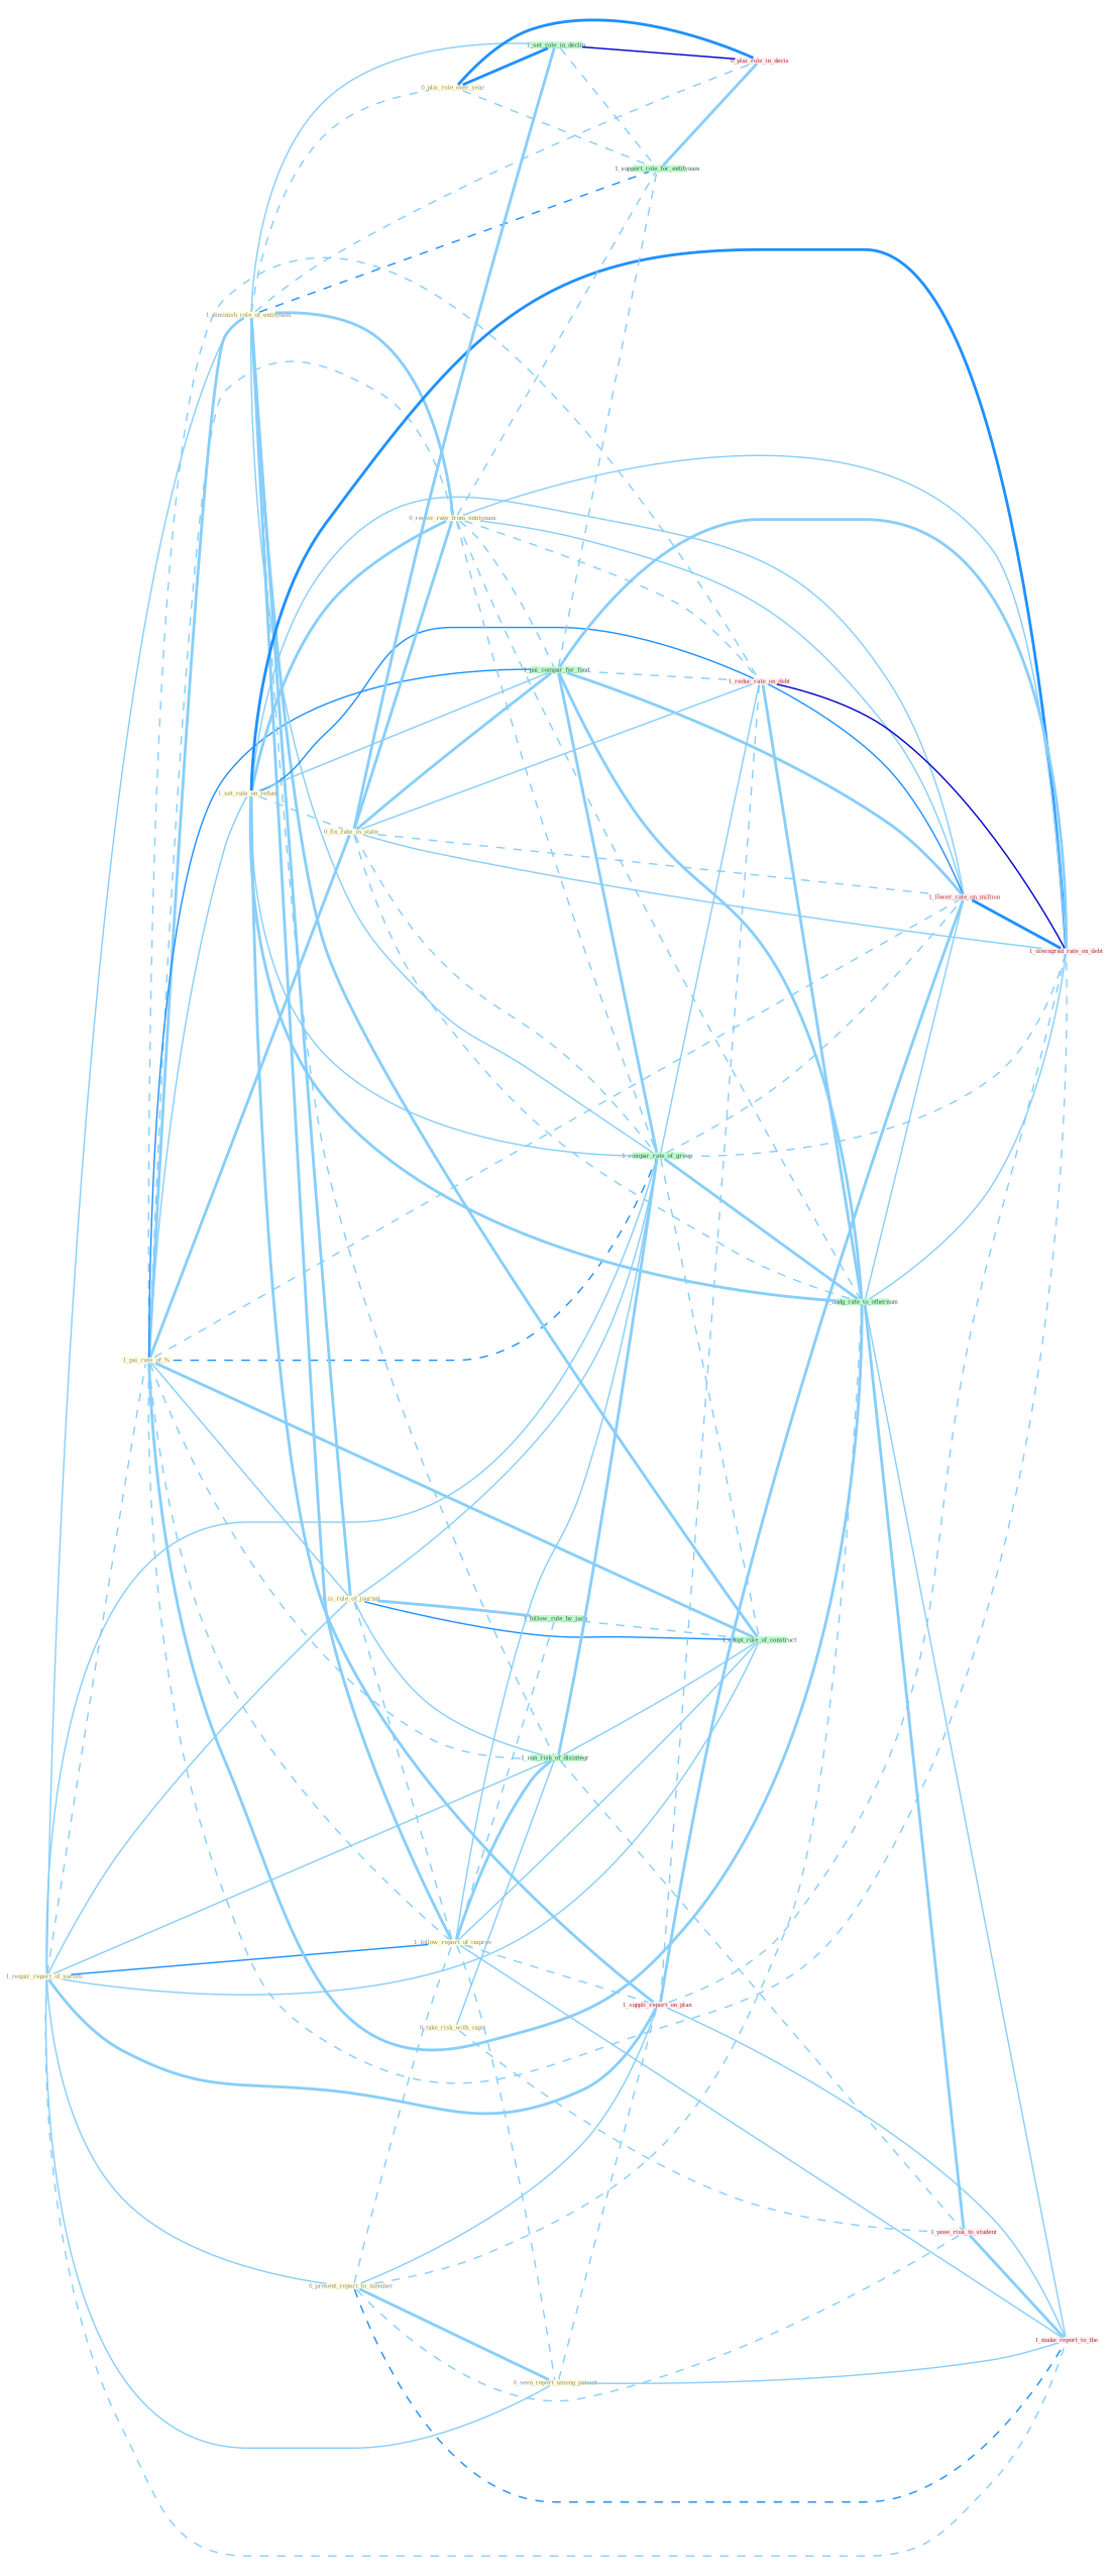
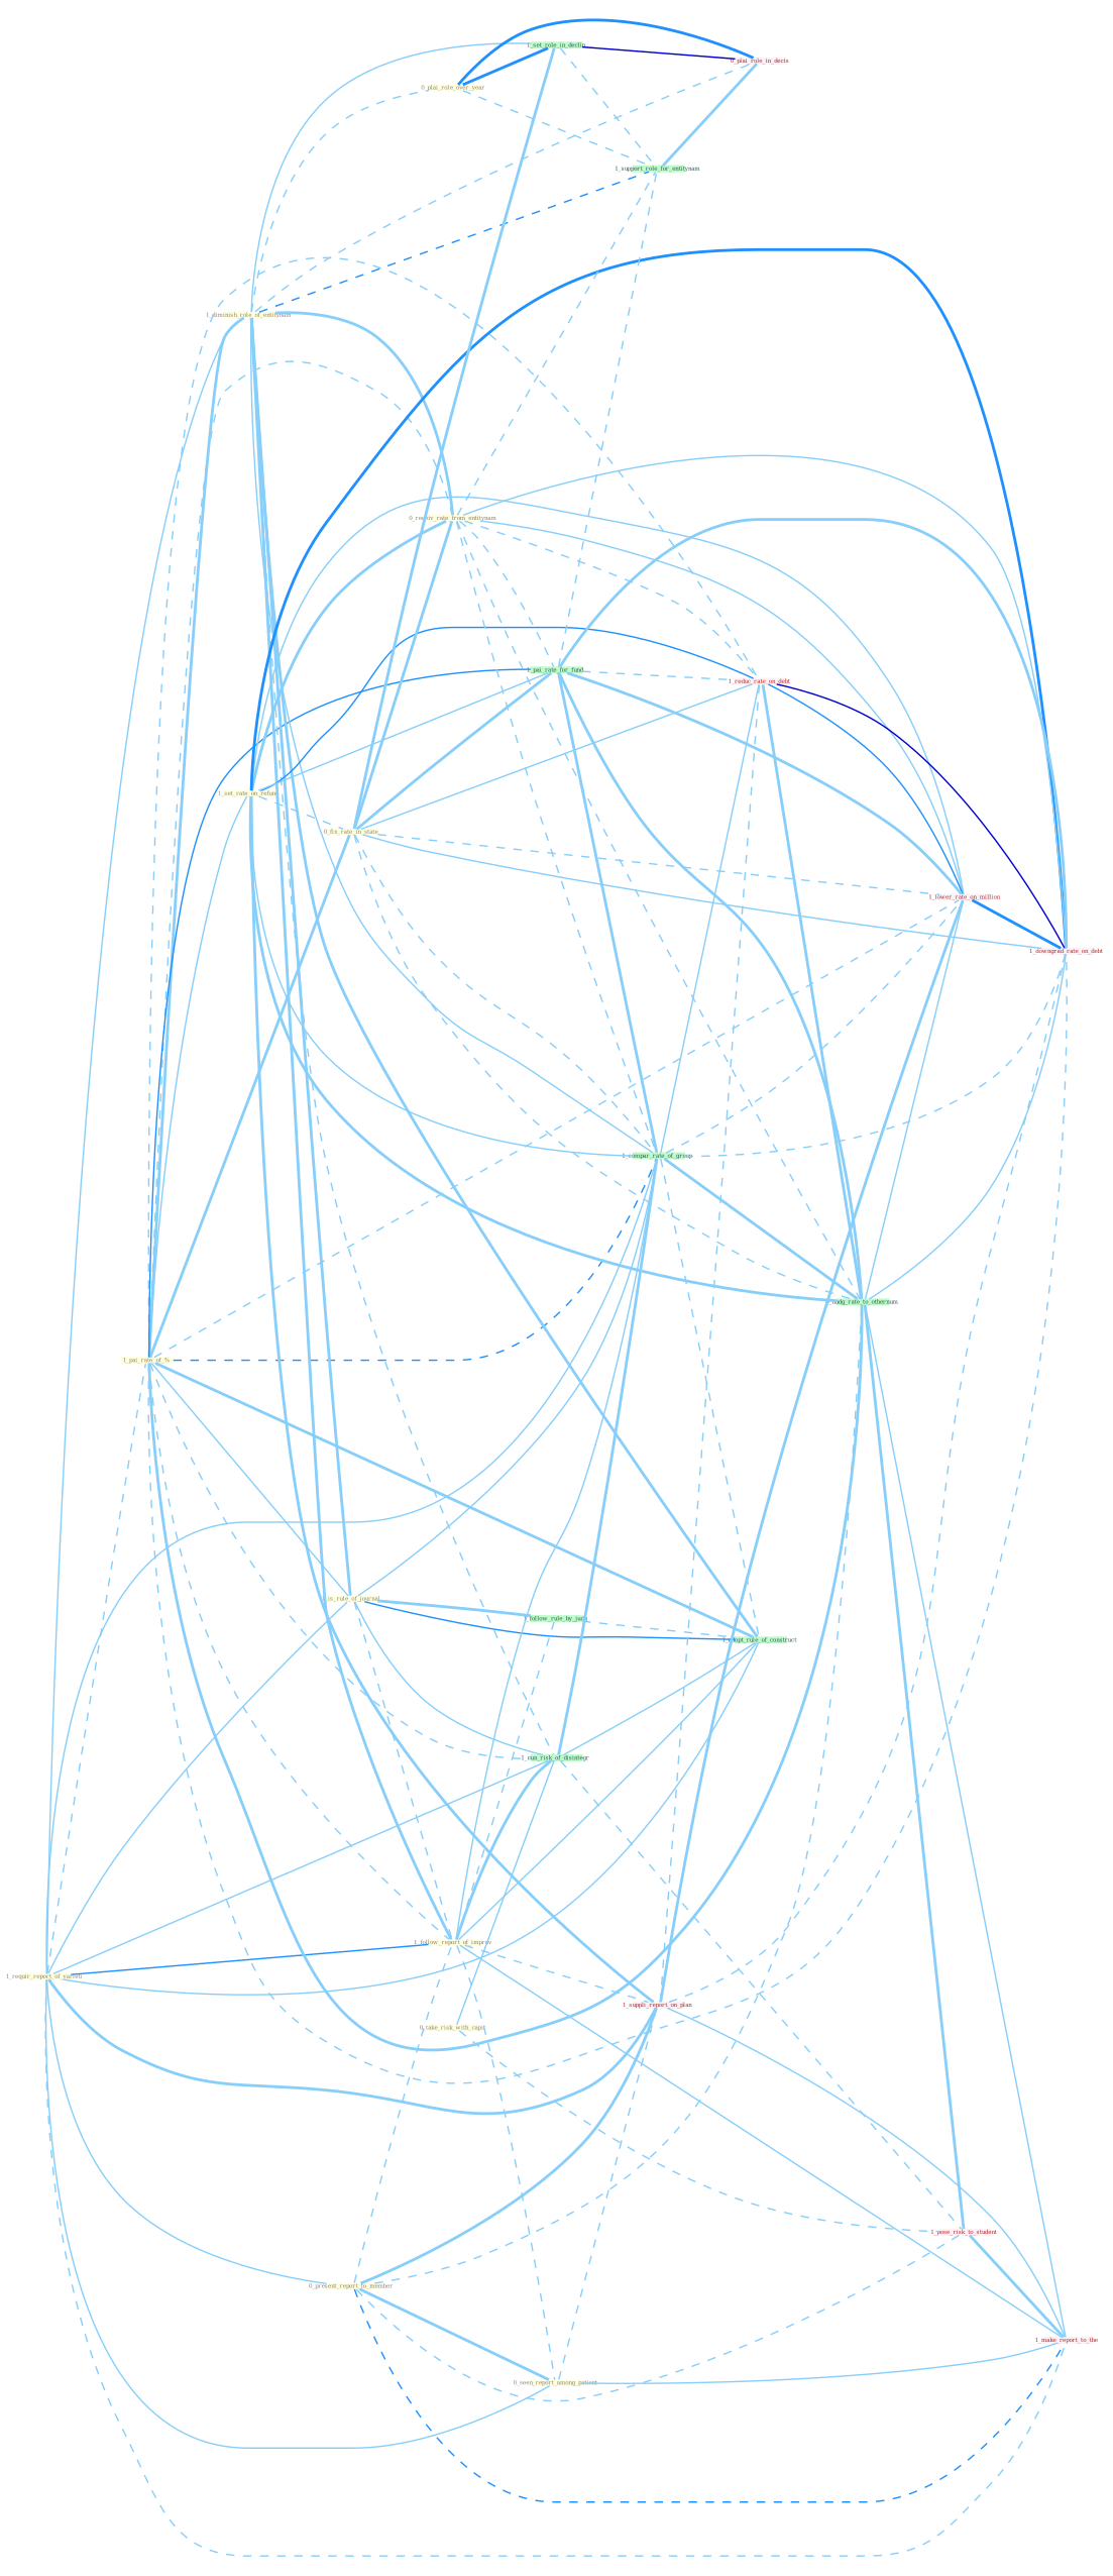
  graph {
    rankdir=LR
    node [color="#ffffe0" fixedsize=true fontcolor="#8b7d6b" fontsize=4 shape=polygon style=filled]
    edge [color="#87cefa" style=dashed w=1]
    "1_requir_report_of_varieti " [height=.06 width=.5]
    "1_pai_rate_of_% " [height=.06 width=.5]
    "1_diminish_role_of_entitynam " [height=.06 width=.5]
    "0_present_report_to_member " [height=.06 width=.5]
    "0_take_risk_with_capit " [height=.06 width=.5]
    "1_set_rate_on_refund " [height=.06 width=.5]
    "0_fix_rate_in_state " [height=.06 width=.5]
    "0_plai_role_over_year " [height=.06 width=.5]
    "1_is_rule_of_journal " [height=.06 width=.5]
    "0_receiv_rate_from_entitynam " [height=.06 width=.5]
    "1_follow_report_of_improv " [height=.06 width=.5]
    "0_seen_report_among_patient " [height=.06 width=.5]
    "1_suppli_report_on_plan " [color="#fff0f5" fontcolor="#b22222" height=.06 width=.5]
    "1_reduc_rate_on_debt " [color="#fff0f5" fontcolor="#b22222" height=.06 width=.5]
    "1_pose_risk_to_student " [color="#fff0f5" fontcolor="#b22222" height=.06 width=.5]
    "0_plai_role_in_decis " [color="#fff0f5" fontcolor="#b22222" height=.06 width=.5]
    "1_lower_rate_on_million " [color="#fff0f5" fontcolor="#b22222" height=.06 width=.5]
    "1_downgrad_rate_on_debt " [color="#fff0f5" fontcolor="#b22222" height=.06 width=.5]
    "1_make_report_to_the " [color="#fff0f5" fontcolor="#b22222" height=.06 width=.5]
    "1_run_risk_of_disintegr " [color="#BDFCC9" fontcolor="#2f4f4f" height=.06 width=.5]
    "1_compar_rate_of_group " [color="#BDFCC9" fontcolor="#2f4f4f" height=.06 width=.5]
    "1_adopt_rule_of_construct " [color="#BDFCC9" fontcolor="#2f4f4f" height=.06 width=.5]
-   "1_pai_rate_for_fund " [color="#BDFCC9" fontcolor="#2f4f4f" height=.06 width=.5 label="1_pai_compar_for_fund"]
+   "1_pai_rate_for_fund " [color="#BDFCC9" fontcolor="#2f4f4f" height=.06 width=.5]
    "0_nudg_rate_to_othernum " [color="#BDFCC9" fontcolor="#2f4f4f" height=.06 width=.5]
    n25 [color="#BDFCC9" fontcolor="#2f4f4f" height=.06 label="1_set_role_in_declin" width=.5]
    "1_support_role_for_entitynam " [color="#BDFCC9" fontcolor="#2f4f4f" height=.06 width=.5]
    "1_follow_rule_by_judg " [color="#BDFCC9" fontcolor="#2f4f4f" height=.06 width=.5]
    subgraph sub_1 {
      "1_requir_report_of_varieti "
      "1_pai_rate_of_% "
      "1_diminish_role_of_entitynam "
      "0_present_report_to_member "
      "0_take_risk_with_capit "
      "1_set_rate_on_refund "
      "0_fix_rate_in_state "
      "0_plai_role_over_year "
      "1_is_rule_of_journal "
      "0_receiv_rate_from_entitynam "
      "1_follow_report_of_improv "
      "0_seen_report_among_patient "
    }
    subgraph sub_2 {
      "1_suppli_report_on_plan "
      "1_reduc_rate_on_debt "
      "1_pose_risk_to_student "
      "0_plai_role_in_decis "
      "1_lower_rate_on_million "
      "1_downgrad_rate_on_debt "
      "1_make_report_to_the "
    }
    "1_requir_report_of_varieti " -- "1_pai_rate_of_% "
    "1_requir_report_of_varieti " -- "1_diminish_role_of_entitynam " [style=solid]
    "1_requir_report_of_varieti " -- "0_present_report_to_member " [style=solid]
    "1_requir_report_of_varieti " -- "1_is_rule_of_journal " [style=solid]
    "1_requir_report_of_varieti " -- "1_follow_report_of_improv " [color="#1e90ff" style=solid w=2]
    "1_requir_report_of_varieti " -- "0_seen_report_among_patient " [style=solid]
    "1_requir_report_of_varieti " -- "1_suppli_report_on_plan " [style=bold]
    "1_requir_report_of_varieti " -- "1_make_report_to_the "
    "1_requir_report_of_varieti " -- "1_run_risk_of_disintegr " [style=solid]
    "1_requir_report_of_varieti " -- "1_compar_rate_of_group " [style=solid]
    "1_requir_report_of_varieti " -- "1_adopt_rule_of_construct " [style=solid]
    "1_pai_rate_of_% " -- "1_diminish_role_of_entitynam " [style=bold]
    "1_pai_rate_of_% " -- "1_set_rate_on_refund " [style=solid]
    "1_pai_rate_of_% " -- "0_fix_rate_in_state " [style=bold]
    "1_pai_rate_of_% " -- "1_is_rule_of_journal " [style=solid]
    "1_pai_rate_of_% " -- "0_receiv_rate_from_entitynam "
    "1_pai_rate_of_% " -- "1_follow_report_of_improv "
    "1_pai_rate_of_% " -- "1_reduc_rate_on_debt "
    "1_pai_rate_of_% " -- "1_lower_rate_on_million "
    "1_pai_rate_of_% " -- "1_downgrad_rate_on_debt "
    "1_pai_rate_of_% " -- "1_run_risk_of_disintegr "
    "1_pai_rate_of_% " -- "1_compar_rate_of_group " [color="#1e90ff" w=2]
    "1_pai_rate_of_% " -- "1_adopt_rule_of_construct " [style=bold]
    "1_pai_rate_of_% " -- "1_pai_rate_for_fund " [color="#1e90ff" style=solid w=2]
    "1_pai_rate_of_% " -- "0_nudg_rate_to_othernum " [style=bold]
    "1_diminish_role_of_entitynam " -- "0_plai_role_over_year "
    "1_diminish_role_of_entitynam " -- "1_is_rule_of_journal " [style=bold]
    "1_diminish_role_of_entitynam " -- "0_receiv_rate_from_entitynam " [style=bold]
    "1_diminish_role_of_entitynam " -- "1_follow_report_of_improv " [style=bold]
    "1_diminish_role_of_entitynam " -- "0_plai_role_in_decis "
    "1_diminish_role_of_entitynam " -- "1_run_risk_of_disintegr "
    "1_diminish_role_of_entitynam " -- "1_compar_rate_of_group " [style=solid]
    "1_diminish_role_of_entitynam " -- "1_adopt_rule_of_construct " [style=bold]
    "1_diminish_role_of_entitynam " -- n25 [style=solid]
    "1_diminish_role_of_entitynam " -- "1_support_role_for_entitynam " [color="#1e90ff" w=2]
    "0_present_report_to_member " -- "1_follow_report_of_improv "
    "0_present_report_to_member " -- "0_seen_report_among_patient " [style=bold]
-   "0_present_report_to_member " -- "1_suppli_report_on_plan " [style=solid]
+   "0_present_report_to_member " -- "1_suppli_report_on_plan " [style=bold]
    "0_present_report_to_member " -- "1_pose_risk_to_student "
    "0_present_report_to_member " -- "1_make_report_to_the " [color="#1e90ff" w=2]
    "0_present_report_to_member " -- "0_nudg_rate_to_othernum "
    "0_take_risk_with_capit " -- "1_pose_risk_to_student "
    "0_take_risk_with_capit " -- "1_run_risk_of_disintegr " [style=solid]
    "1_set_rate_on_refund " -- "0_fix_rate_in_state "
    "1_set_rate_on_refund " -- "0_receiv_rate_from_entitynam " [style=bold]
    "1_set_rate_on_refund " -- "1_suppli_report_on_plan " [style=bold]
    "1_set_rate_on_refund " -- "1_reduc_rate_on_debt " [color="#1e90ff" style=solid w=2]
    "1_set_rate_on_refund " -- "1_lower_rate_on_million " [style=solid w=2]
    "1_set_rate_on_refund " -- "1_downgrad_rate_on_debt " [color="#1e90ff" style=bold w=2]
    "1_set_rate_on_refund " -- "1_compar_rate_of_group " [style=solid]
    "1_set_rate_on_refund " -- "1_pai_rate_for_fund " [style=solid]
    "1_set_rate_on_refund " -- "0_nudg_rate_to_othernum " [style=bold]
    "0_fix_rate_in_state " -- "0_receiv_rate_from_entitynam " [style=bold]
    "0_fix_rate_in_state " -- "1_reduc_rate_on_debt " [style=solid]
    "0_fix_rate_in_state " -- "1_lower_rate_on_million "
    "0_fix_rate_in_state " -- "1_downgrad_rate_on_debt " [style=solid]
    "0_fix_rate_in_state " -- "1_compar_rate_of_group "
    "0_fix_rate_in_state " -- "1_pai_rate_for_fund " [style=bold]
    "0_fix_rate_in_state " -- "0_nudg_rate_to_othernum "
    "0_fix_rate_in_state " -- n25 [style=bold]
    "0_plai_role_over_year " -- "0_plai_role_in_decis " [color="#1e90ff" style=bold w=2]
    "0_plai_role_over_year " -- n25 [color="#1e90ff" style=bold w=2]
    "0_plai_role_over_year " -- "1_support_role_for_entitynam "
    "1_is_rule_of_journal " -- "1_follow_report_of_improv "
    "1_is_rule_of_journal " -- "1_run_risk_of_disintegr " [style=solid]
    "1_is_rule_of_journal " -- "1_compar_rate_of_group " [style=solid]
    "1_is_rule_of_journal " -- "1_adopt_rule_of_construct " [color="#1e90ff" style=solid w=2]
    "1_is_rule_of_journal " -- "1_follow_rule_by_judg " [style=bold]
    "0_receiv_rate_from_entitynam " -- "1_reduc_rate_on_debt "
    "0_receiv_rate_from_entitynam " -- "1_lower_rate_on_million " [style=solid]
    "0_receiv_rate_from_entitynam " -- "1_downgrad_rate_on_debt " [style=solid]
    "0_receiv_rate_from_entitynam " -- "1_compar_rate_of_group "
    "0_receiv_rate_from_entitynam " -- "1_pai_rate_for_fund "
    "0_receiv_rate_from_entitynam " -- "0_nudg_rate_to_othernum "
    "0_receiv_rate_from_entitynam " -- "1_support_role_for_entitynam "
    "1_follow_report_of_improv " -- "0_seen_report_among_patient "
    "1_follow_report_of_improv " -- "1_suppli_report_on_plan "
    "1_follow_report_of_improv " -- "1_make_report_to_the " [style=solid]
    "1_follow_report_of_improv " -- "1_run_risk_of_disintegr " [style=bold]
    "1_follow_report_of_improv " -- "1_compar_rate_of_group " [style=solid]
    "1_follow_report_of_improv " -- "1_adopt_rule_of_construct " [style=solid]
    "1_follow_report_of_improv " -- "1_follow_rule_by_judg "
    "0_seen_report_among_patient " -- "1_suppli_report_on_plan "
    "0_seen_report_among_patient " -- "1_make_report_to_the " [style=solid]
    "1_suppli_report_on_plan " -- "1_reduc_rate_on_debt "
    "1_suppli_report_on_plan " -- "1_lower_rate_on_million " [style=bold]
    "1_suppli_report_on_plan " -- "1_downgrad_rate_on_debt "
    "1_suppli_report_on_plan " -- "1_make_report_to_the " [style=solid]
    "1_reduc_rate_on_debt " -- "1_lower_rate_on_million " [color="#1e90ff" style=solid w=2]
    "1_reduc_rate_on_debt " -- "1_downgrad_rate_on_debt " [color="#0000cd" style=solid w=3]
    "1_reduc_rate_on_debt " -- "0_nudg_rate_to_othernum " [style=bold]
    "1_pose_risk_to_student " -- "1_make_report_to_the " [style=bold]
    "1_lower_rate_on_million " -- "1_downgrad_rate_on_debt " [color="#1e90ff" style=bold w=2]
    "1_run_risk_of_disintegr " -- "1_pose_risk_to_student "
    "1_run_risk_of_disintegr " -- "1_compar_rate_of_group " [style=bold]
    "1_run_risk_of_disintegr " -- "1_adopt_rule_of_construct " [style=solid]
    "1_compar_rate_of_group " -- "1_reduc_rate_on_debt " [style=solid]
    "1_compar_rate_of_group " -- "1_lower_rate_on_million "
    "1_compar_rate_of_group " -- "1_downgrad_rate_on_debt "
    "1_compar_rate_of_group " -- "1_adopt_rule_of_construct "
    "1_compar_rate_of_group " -- "0_nudg_rate_to_othernum " [style=bold]
    "1_pai_rate_for_fund " -- "1_reduc_rate_on_debt "
    "1_pai_rate_for_fund " -- "1_lower_rate_on_million " [style=bold]
    "1_pai_rate_for_fund " -- "1_downgrad_rate_on_debt " [style=bold]
    "1_pai_rate_for_fund " -- "1_compar_rate_of_group " [style=bold]
    "1_pai_rate_for_fund " -- "0_nudg_rate_to_othernum " [style=bold]
    "1_pai_rate_for_fund " -- "1_support_role_for_entitynam "
    "0_nudg_rate_to_othernum " -- "1_pose_risk_to_student " [style=bold]
    "0_nudg_rate_to_othernum " -- "1_lower_rate_on_million " [style=solid]
    "0_nudg_rate_to_othernum " -- "1_downgrad_rate_on_debt " [style=solid]
    "0_nudg_rate_to_othernum " -- "1_make_report_to_the " [style=solid]
    n25 -- "0_plai_role_in_decis " [color="#0000cd" style=solid w=3]
    n25 -- "1_support_role_for_entitynam "
    "1_support_role_for_entitynam " -- "0_plai_role_in_decis " [style=bold]
    "1_follow_rule_by_judg " -- "1_adopt_rule_of_construct "
  }
